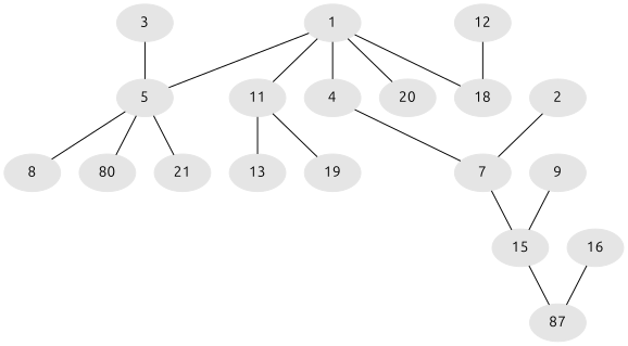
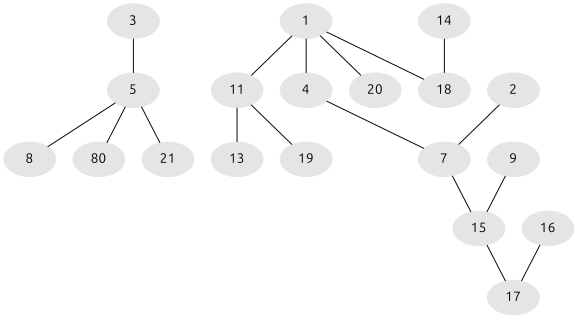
  graph {
    fontname=Ubuntu
    node [color=gray90 fontname=Ubuntu style=filled]
    edge [fontname=Ubuntu weight=1.0]
    1
    4
    5
    11
    18
    20
    7
    8
    n9 [label=80]
    21
    13
    19
    2
    15
    3
-   17 [label=87]
+   17
    9
-   14 [label=12]
+   14
    16
    1 -- 4
-   1 -- 5
    1 -- 11
    1 -- 18
    1 -- 20
    4 -- 7
    5 -- 8
    5 -- n9
    5 -- 21
    11 -- 13
    11 -- 19
    7 -- 15
    2 -- 7
    15 -- 17
    3 -- 5
    9 -- 15
    14 -- 18
    16 -- 17
  }
